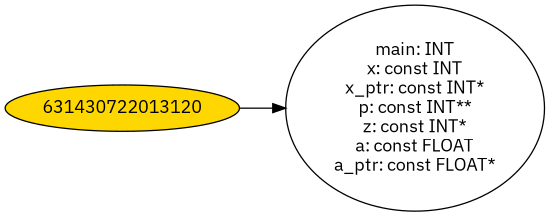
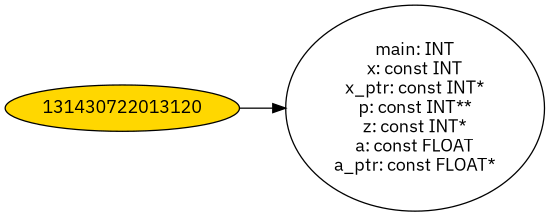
  digraph {
    rankdir=LR
    fontname="IBM Plex Sans"
    node [style=filled fontname="IBM Plex Sans"]
    n1 [label="main: INT\nx: const INT\nx_ptr: const INT*\np: const INT**\nz: const INT*\na: const FLOAT\na_ptr: const FLOAT*" fillcolor=white]
-   131430722013120 [fillcolor=gold label=631430722013120]
+   131430722013120 [fillcolor=gold]
    131430722013120 -> n1 [fontname="IBM Plex Sans"]
  }
